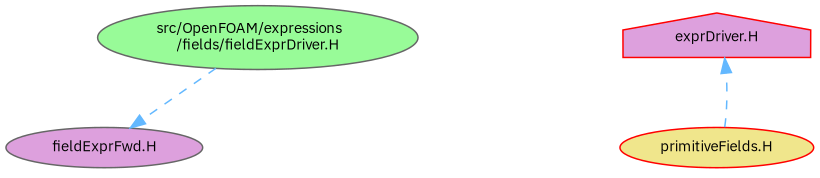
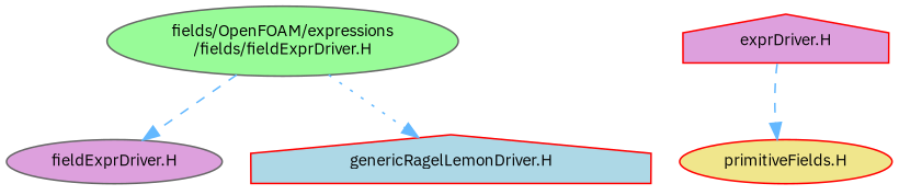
  digraph {
    fontname="IBM Plex Sans"
    node [color=red fillcolor=plum fontname="IBM Plex Sans" fontsize=10 shape=ellipse style=filled]
    edge [color=steelblue1 fontname="IBM Plex Sans" fontsize=10 labelfontname=Helvetica labelfontsize=10 style=dashed]
-   n1 [color=gray40 fillcolor=palegreen fontcolor=black height=0.2 label="src/OpenFOAM/expressions\l/fields/fieldExprDriver.H" width=0.4]
-   n2 [color=grey40 height=0.2 label="fieldExprFwd.H" width=0.4]
+   n1 [color=gray40 fillcolor=palegreen fontcolor=black height=0.2 label="fields/OpenFOAM/expressions\l/fields/fieldExprDriver.H" width=0.4]
+   n2 [color=grey40 height=0.2 label="fieldExprDriver.H" width=0.4]
+   n3 [fillcolor=lightblue height=0.2 label="genericRagelLemonDriver.H" shape=house width=0.4]
    n4 [height=0.2 label="exprDriver.H" shape=house width=0.4]
    n5 [fillcolor=khaki height=0.2 label="primitiveFields.H" width=0.4]
    n1 -> n2
-   n5 -> n4
+   n1 -> n3 [style=dotted]
+   n4 -> n5
  }
